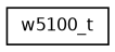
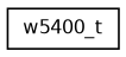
  digraph {
    rankdir=LR
-   n1 [color=black fillcolor=white fontname=Helvetica fontsize=10 height=0.2 label=w5100_t shape=record style=filled width=0.4]
+   n1 [color=black fillcolor=white fontname=Helvetica fontsize=10 height=0.2 label=w5400_t shape=record style=filled width=0.4]
  }
